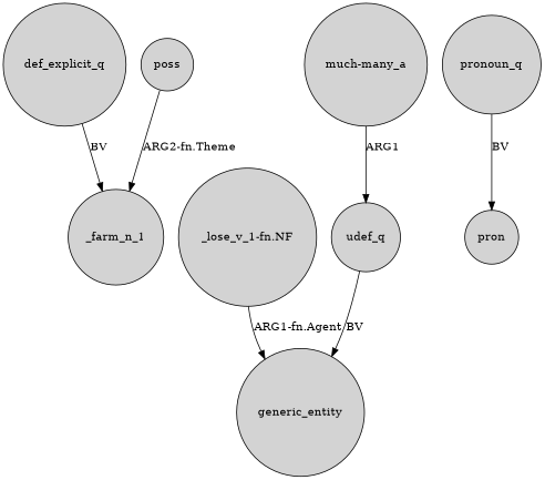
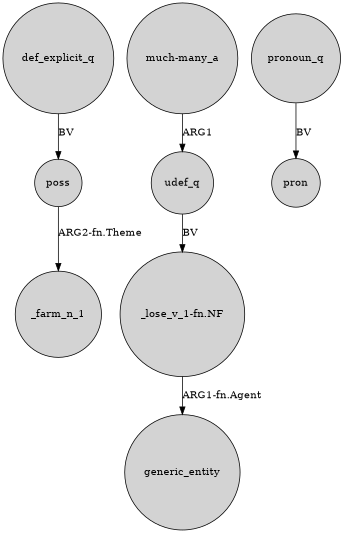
  digraph {
    node [shape=circle style=filled]
    def_explicit_q
    _farm_n_1
    udef_q
    generic_entity
    poss
    "_lose_v_1-fn.NF"
    "much-many_a"
    pronoun_q
    pron
-   def_explicit_q -> _farm_n_1 [label=BV]
-   udef_q -> generic_entity [label=BV]
+   def_explicit_q -> poss [label=BV]
+   udef_q -> "_lose_v_1-fn.NF" [label=BV]
    poss -> _farm_n_1 [label="ARG2-fn.Theme"]
    "_lose_v_1-fn.NF" -> generic_entity [label="ARG1-fn.Agent"]
    "much-many_a" -> udef_q [label=ARG1]
    pronoun_q -> pron [label=BV]
  }
